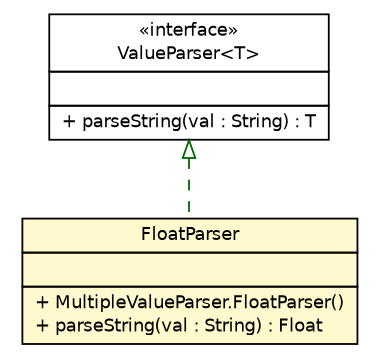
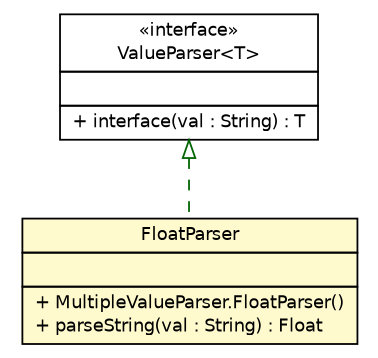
  digraph {
    nodesep=0.25
    ranksep=0.5
    node [fontcolor=black fontname=Helvetica fontsize=10.0 shape=plaintext]
    n1 [label=<<table title="com.vectorprint.configuration.parameters.MultipleValueParser.FloatParser" border="0" cellborder="1" cellspacing="0" cellpadding="2" port="p" bgcolor="lemonChiffon" href="./MultipleValueParser.FloatParser.html"> 		<tr><td><table border="0" cellspacing="0" cellpadding="1"> <tr><td align="center" balign="center"> FloatParser </td></tr> 		</table></td></tr> 		<tr><td><table border="0" cellspacing="0" cellpadding="1"> <tr><td align="left" balign="left">  </td></tr> 		</table></td></tr> 		<tr><td><table border="0" cellspacing="0" cellpadding="1"> <tr><td align="left" balign="left"> + MultipleValueParser.FloatParser() </td></tr> <tr><td align="left" balign="left"> + parseString(val : String) : Float </td></tr> 		</table></td></tr> 		</table>>]
-   n2 [label=<<table title="com.vectorprint.configuration.parameters.ValueParser" border="0" cellborder="1" cellspacing="0" cellpadding="2" port="p" href="./ValueParser.html"> 		<tr><td><table border="0" cellspacing="0" cellpadding="1"> <tr><td align="center" balign="center"> &#171;interface&#187; </td></tr> <tr><td align="center" balign="center"> ValueParser&lt;T&gt; </td></tr> 		</table></td></tr> 		<tr><td><table border="0" cellspacing="0" cellpadding="1"> <tr><td align="left" balign="left">  </td></tr> 		</table></td></tr> 		<tr><td><table border="0" cellspacing="0" cellpadding="1"> <tr><td align="left" balign="left"> + parseString(val : String) : T </td></tr> 		</table></td></tr> 		</table>>]
+   n2 [label=<<table title="com.vectorprint.configuration.parameters.ValueParser" border="0" cellborder="1" cellspacing="0" cellpadding="2" port="p" href="./ValueParser.html"> 		<tr><td><table border="0" cellspacing="0" cellpadding="1"> <tr><td align="center" balign="center"> &#171;interface&#187; </td></tr> <tr><td align="center" balign="center"> ValueParser&lt;T&gt; </td></tr> 		</table></td></tr> 		<tr><td><table border="0" cellspacing="0" cellpadding="1"> <tr><td align="left" balign="left">  </td></tr> 		</table></td></tr> 		<tr><td><table border="0" cellspacing="0" cellpadding="1"> <tr><td align="left" balign="left"> + interface(val : String) : T </td></tr> 		</table></td></tr> 		</table>>]
    n2 -> n1 [arrowtail=empty dir=back fontname=Helvetica fontsize=10 headport=p labelfontname=Helvetica labelfontsize=10 style=dashed tailport=p color=darkgreen]
  }
